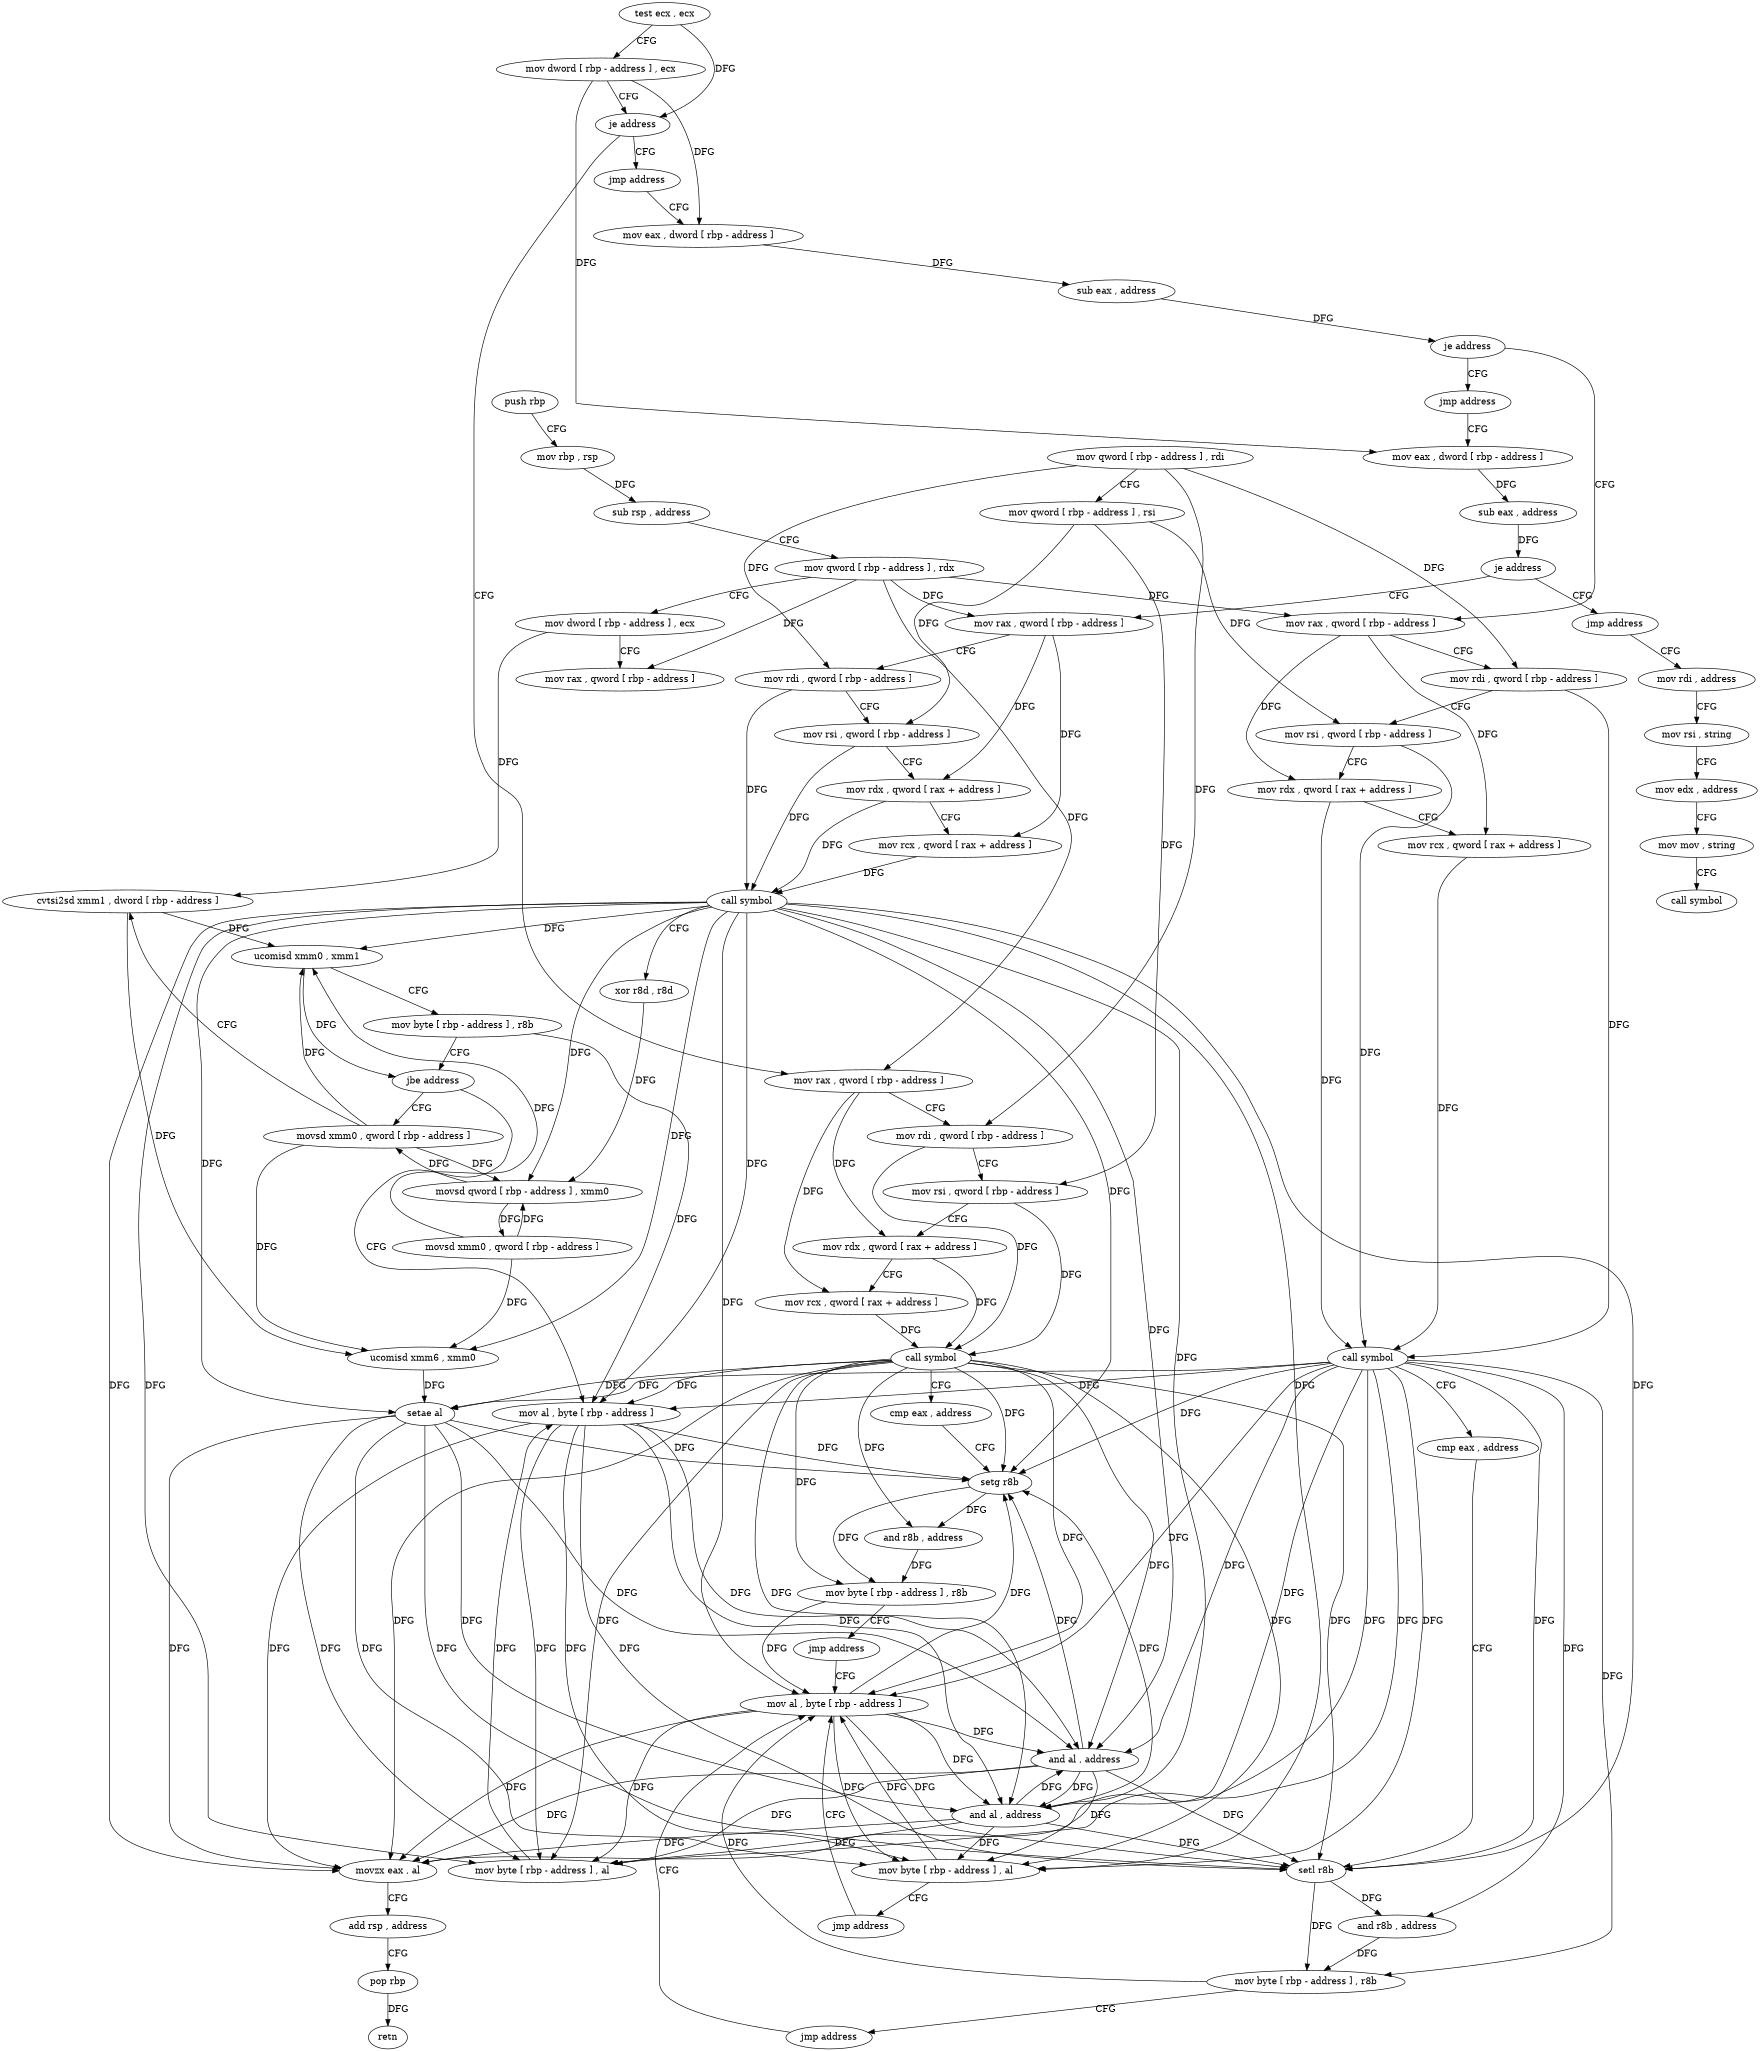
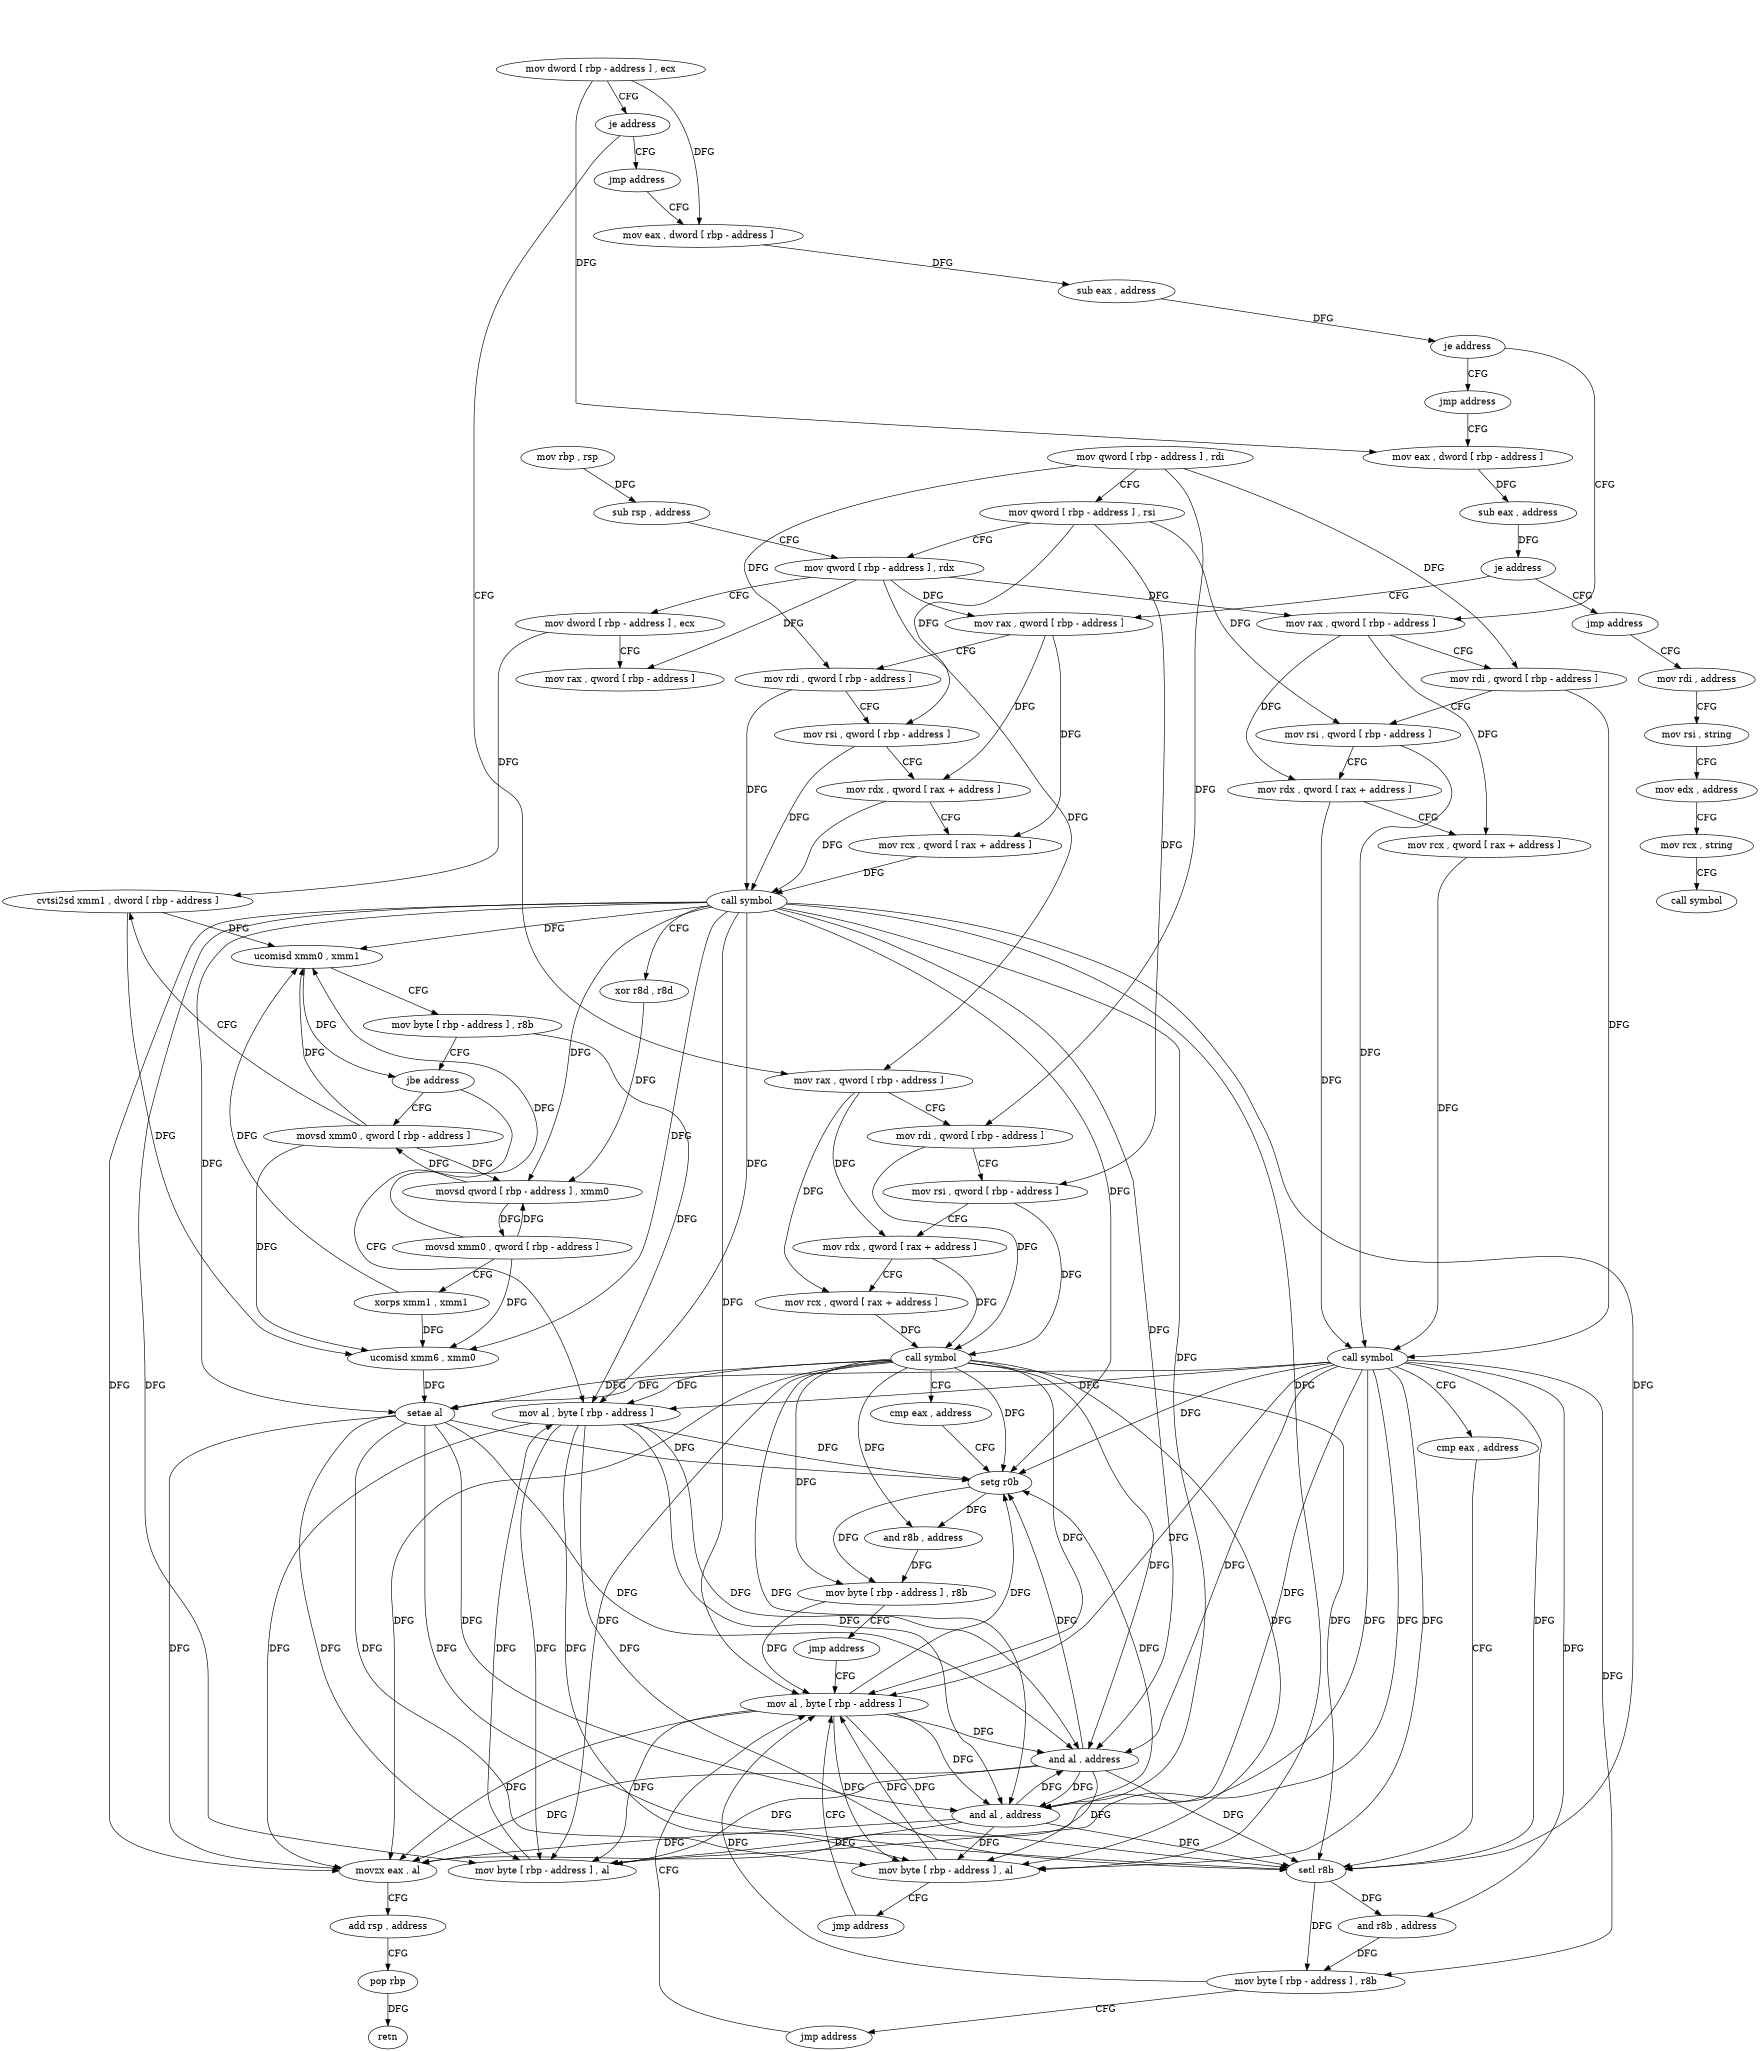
  digraph {
-   n1 [label="push rbp"]
    n2 [label="mov rbp , rsp"]
    n3 [label="sub rsp , address"]
    n4 [label="mov qword [ rbp - address ] , rdx"]
    n5 [label="mov qword [ rbp - address ] , rdi"]
    n6 [label="mov qword [ rbp - address ] , rsi"]
    n7 [label="mov rdi , qword [ rbp - address ]"]
    n8 [label="mov rdi , qword [ rbp - address ]"]
    n9 [label="mov rdi , qword [ rbp - address ]"]
    n10 [label="mov rsi , qword [ rbp - address ]"]
    n11 [label="mov rsi , qword [ rbp - address ]"]
    n12 [label="mov rsi , qword [ rbp - address ]"]
    n13 [label="call symbol"]
    n14 [label="call symbol"]
    n15 [label="call symbol"]
    n16 [label="mov dword [ rbp - address ] , ecx"]
    n17 [label="mov rax , qword [ rbp - address ]"]
    n18 [label="mov rax , qword [ rbp - address ]"]
    n19 [label="mov rax , qword [ rbp - address ]"]
    n20 [label="mov rax , qword [ rbp - address ]"]
    n21 [label="mov rdx , qword [ rax + address ]"]
    n22 [label="mov rdx , qword [ rax + address ]"]
    n23 [label="mov rdx , qword [ rax + address ]"]
    n24 [label="cvtsi2sd xmm1 , dword [ rbp - address ]"]
    n25 [label="mov rcx , qword [ rax + address ]"]
    n26 [label="mov rcx , qword [ rax + address ]"]
    n27 [label="mov rcx , qword [ rax + address ]"]
    n28 [label="ucomisd xmm0 , xmm1"]
    n29 [label="ucomisd xmm6 , xmm0"]
-   n30 [label="test ecx , ecx"]
    n31 [label="mov dword [ rbp - address ] , ecx"]
    n32 [label="je address"]
    n33 [label="mov eax , dword [ rbp - address ]"]
    n34 [label="mov eax , dword [ rbp - address ]"]
    n35 [label="jmp address"]
    n36 [label="sub eax , address"]
    n37 [label="sub eax , address"]
    n38 [label="cmp eax , address"]
-   n39 [label="setg r8b"]
+   n39 [label="setg r0b"]
    n40 [label="and r8b , address"]
    n41 [label="mov byte [ rbp - address ] , r8b"]
    n42 [label="mov al , byte [ rbp - address ]"]
    n43 [label="and al , address"]
    n44 [label="movzx eax , al"]
    n45 [label="setl r8b"]
    n46 [label="mov al , byte [ rbp - address ]"]
    n47 [label="and al , address"]
    n48 [label="mov byte [ rbp - address ] , al"]
    n49 [label="setae al"]
    n50 [label="mov byte [ rbp - address ] , al"]
    n51 [label="jmp address"]
    n52 [label="add rsp , address"]
    n53 [label="and r8b , address"]
    n54 [label="mov byte [ rbp - address ] , r8b"]
    n55 [label="jmp address"]
    n56 [label="je address"]
    n57 [label="pop rbp"]
    n58 [label=retn]
    n59 [label="jmp address"]
    n60 [label="cmp eax , address"]
    n61 [label="jmp address"]
    n62 [label="je address"]
    n63 [label="jmp address"]
    n64 [label="mov rdi , address"]
    n65 [label="mov rsi , string"]
    n66 [label="xor r8d , r8d"]
    n67 [label="movsd qword [ rbp - address ] , xmm0"]
    n68 [label="movsd xmm0 , qword [ rbp - address ]"]
    n69 [label="movsd xmm0 , qword [ rbp - address ]"]
    n70 [label="mov byte [ rbp - address ] , r8b"]
    n71 [label="jbe address"]
+   n72 [label="xorps xmm1 , xmm1"]
    n73 [label="mov edx , address"]
-   n74 [label="mov mov , string"]
+   n74 [label="mov rcx , string"]
    n75 [label="call symbol"]
-   n1 -> n2 [label=CFG]
    n2 -> n3 [label=DFG]
    n3 -> n4 [label=CFG]
    n4 -> n16 [label=CFG]
    n4 -> n17 [label=DFG]
    n4 -> n18 [label=DFG]
    n4 -> n19 [label=DFG]
    n4 -> n20 [label=DFG]
    n5 -> n6 [label=CFG]
    n5 -> n7 [label=DFG]
    n5 -> n8 [label=DFG]
    n5 -> n9 [label=DFG]
+   n6 -> n4 [label=CFG]
    n6 -> n10 [label=DFG]
    n6 -> n11 [label=DFG]
    n6 -> n12 [label=DFG]
    n7 -> n10 [label=CFG]
    n7 -> n13 [label=DFG]
    n8 -> n11 [label=CFG]
    n8 -> n14 [label=DFG]
    n9 -> n12 [label=CFG]
    n9 -> n15 [label=DFG]
    n10 -> n13 [label=DFG]
    n10 -> n21 [label=CFG]
    n11 -> n14 [label=DFG]
    n11 -> n22 [label=CFG]
    n12 -> n15 [label=DFG]
    n12 -> n23 [label=CFG]
    n13 -> n38 [label=CFG]
    n13 -> n39 [label=DFG]
    n13 -> n40 [label=DFG]
    n13 -> n41 [label=DFG]
    n13 -> n42 [label=DFG]
    n13 -> n43 [label=DFG]
    n13 -> n44 [label=DFG]
    n13 -> n45 [label=DFG]
    n13 -> n46 [label=DFG]
    n13 -> n47 [label=DFG]
    n13 -> n48 [label=DFG]
    n13 -> n49 [label=DFG]
    n13 -> n50 [label=DFG]
    n14 -> n39 [label=DFG]
    n14 -> n42 [label=DFG]
    n14 -> n43 [label=DFG]
    n14 -> n44 [label=DFG]
    n14 -> n45 [label=DFG]
    n14 -> n46 [label=DFG]
    n14 -> n47 [label=DFG]
    n14 -> n48 [label=DFG]
    n14 -> n49 [label=DFG]
    n14 -> n50 [label=DFG]
    n14 -> n53 [label=DFG]
    n14 -> n54 [label=DFG]
    n14 -> n60 [label=CFG]
    n15 -> n28 [label=DFG]
    n15 -> n29 [label=DFG]
    n15 -> n39 [label=DFG]
    n15 -> n42 [label=DFG]
    n15 -> n43 [label=DFG]
    n15 -> n44 [label=DFG]
    n15 -> n45 [label=DFG]
    n15 -> n46 [label=DFG]
    n15 -> n47 [label=DFG]
    n15 -> n48 [label=DFG]
    n15 -> n49 [label=DFG]
    n15 -> n50 [label=DFG]
    n15 -> n66 [label=CFG]
    n15 -> n67 [label=DFG]
    n16 -> n17 [label=CFG]
    n16 -> n24 [label=DFG]
    n18 -> n7 [label=CFG]
    n18 -> n21 [label=DFG]
    n18 -> n25 [label=DFG]
    n19 -> n8 [label=CFG]
    n19 -> n22 [label=DFG]
    n19 -> n26 [label=DFG]
    n20 -> n9 [label=CFG]
    n20 -> n23 [label=DFG]
    n20 -> n27 [label=DFG]
    n21 -> n13 [label=DFG]
    n21 -> n25 [label=CFG]
    n22 -> n14 [label=DFG]
    n22 -> n26 [label=CFG]
    n23 -> n15 [label=DFG]
    n23 -> n27 [label=CFG]
    n24 -> n28 [label=DFG]
    n24 -> n29 [label=DFG]
    n25 -> n13 [label=DFG]
    n26 -> n14 [label=DFG]
    n27 -> n15 [label=DFG]
    n28 -> n70 [label=CFG]
    n28 -> n71 [label=DFG]
    n29 -> n49 [label=DFG]
-   n30 -> n31 [label=CFG]
-   n30 -> n32 [label=DFG]
    n31 -> n32 [label=CFG]
    n31 -> n33 [label=DFG]
    n31 -> n34 [label=DFG]
    n32 -> n18 [label=CFG]
    n32 -> n35 [label=CFG]
    n33 -> n36 [label=DFG]
    n34 -> n37 [label=DFG]
    n35 -> n33 [label=CFG]
    n36 -> n56 [label=DFG]
    n37 -> n62 [label=DFG]
    n38 -> n39 [label=CFG]
    n39 -> n40 [label=DFG]
    n39 -> n41 [label=DFG]
    n40 -> n41 [label=DFG]
    n41 -> n42 [label=DFG]
    n41 -> n51 [label=CFG]
    n42 -> n39 [label=DFG]
    n42 -> n43 [label=DFG]
    n42 -> n44 [label=DFG]
    n42 -> n45 [label=DFG]
    n42 -> n47 [label=DFG]
    n42 -> n48 [label=DFG]
    n42 -> n50 [label=DFG]
    n43 -> n39 [label=DFG]
    n43 -> n44 [label=DFG]
    n43 -> n45 [label=DFG]
    n43 -> n47 [label=DFG]
    n43 -> n48 [label=DFG]
    n43 -> n50 [label=DFG]
    n44 -> n52 [label=CFG]
    n45 -> n53 [label=DFG]
    n45 -> n54 [label=DFG]
    n46 -> n39 [label=DFG]
    n46 -> n43 [label=DFG]
    n46 -> n44 [label=DFG]
    n46 -> n45 [label=DFG]
    n46 -> n47 [label=DFG]
    n46 -> n48 [label=DFG]
    n46 -> n50 [label=DFG]
    n47 -> n39 [label=DFG]
    n47 -> n43 [label=DFG]
    n47 -> n44 [label=DFG]
    n47 -> n45 [label=DFG]
    n47 -> n48 [label=DFG]
    n47 -> n50 [label=DFG]
    n48 -> n42 [label=DFG]
    n48 -> n55 [label=CFG]
    n49 -> n39 [label=DFG]
    n49 -> n43 [label=DFG]
    n49 -> n44 [label=DFG]
    n49 -> n45 [label=DFG]
    n49 -> n47 [label=DFG]
    n49 -> n48 [label=DFG]
    n49 -> n50 [label=DFG]
    n50 -> n46 [label=DFG]
    n51 -> n42 [label=CFG]
    n52 -> n57 [label=CFG]
    n53 -> n54 [label=DFG]
    n54 -> n42 [label=DFG]
    n54 -> n61 [label=CFG]
    n55 -> n42 [label=CFG]
    n56 -> n19 [label=CFG]
    n56 -> n59 [label=CFG]
    n57 -> n58 [label=DFG]
    n59 -> n34 [label=CFG]
    n60 -> n45 [label=CFG]
    n61 -> n42 [label=CFG]
    n62 -> n20 [label=CFG]
    n62 -> n63 [label=CFG]
    n63 -> n64 [label=CFG]
    n64 -> n65 [label=CFG]
    n65 -> n73 [label=CFG]
    n66 -> n67 [label=DFG]
    n67 -> n68 [label=DFG]
    n67 -> n69 [label=DFG]
    n68 -> n28 [label=DFG]
    n68 -> n29 [label=DFG]
    n68 -> n67 [label=DFG]
+   n68 -> n72 [label=CFG]
    n69 -> n24 [label=CFG]
    n69 -> n28 [label=DFG]
    n69 -> n29 [label=DFG]
    n69 -> n67 [label=DFG]
    n70 -> n46 [label=DFG]
    n70 -> n71 [label=CFG]
    n71 -> n46 [label=CFG]
    n71 -> n69 [label=CFG]
+   n72 -> n28 [label=DFG]
+   n72 -> n29 [label=DFG]
    n73 -> n74 [label=CFG]
    n74 -> n75 [label=CFG]
  }
